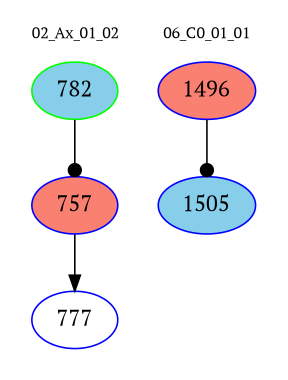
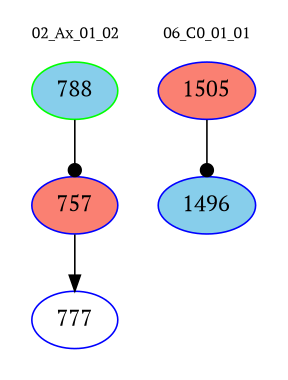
  digraph {
    fontname="PT Serif"
    node [color=blue fillcolor=skyblue fontname="PT Serif" style=filled]
    edge [arrowhead=dot color=black fontname="PT Serif" style=solid]
-   n1 [color=green label=782]
+   n1 [color=green label=788]
    n2 [fillcolor=salmon label=757]
    n3 [fillcolor=white label=777]
-   n4 [fillcolor=salmon label=1496]
-   n5 [label=1505]
+   n4 [label=1496]
+   n5 [fillcolor=salmon label=1505]
    subgraph cluster_1 {
      color=white
      fontsize=10
      label="02_Ax_01_02"
      n1
      n2
      n3
    }
    subgraph cluster_2 {
      color=white
      fontsize=10
      label="06_C0_01_01"
      n4
      n5
    }
    n1 -> n2
    n2 -> n3 [arrowhead=normal]
-   n4 -> n5
+   n5 -> n4
  }
